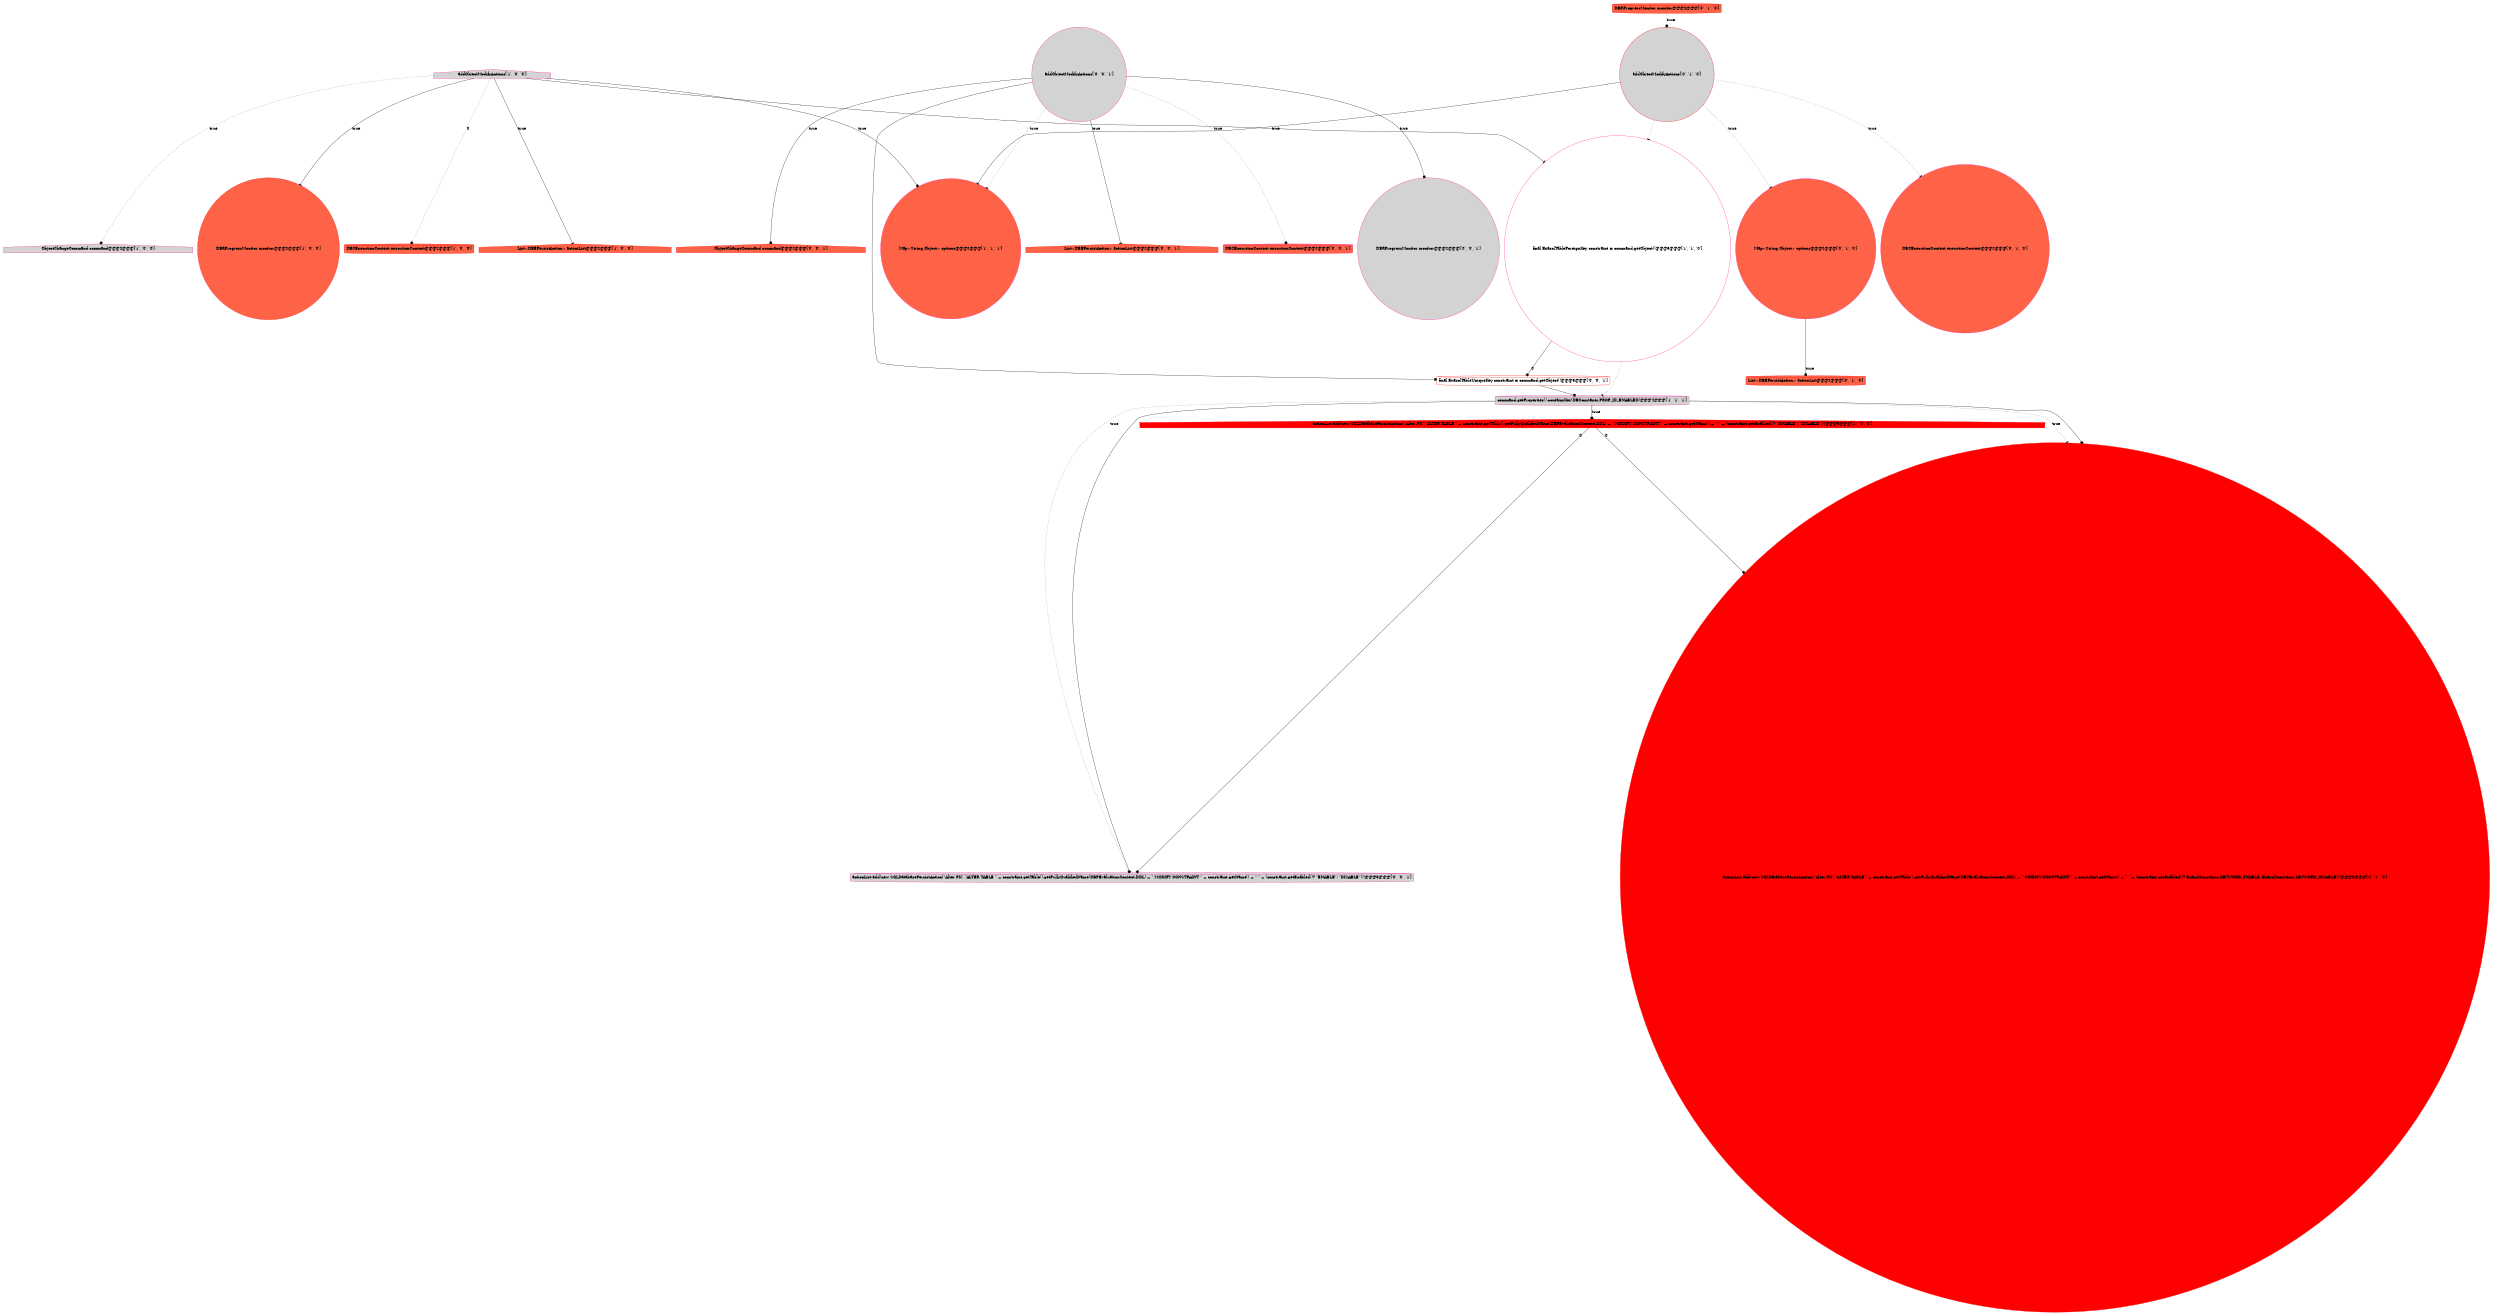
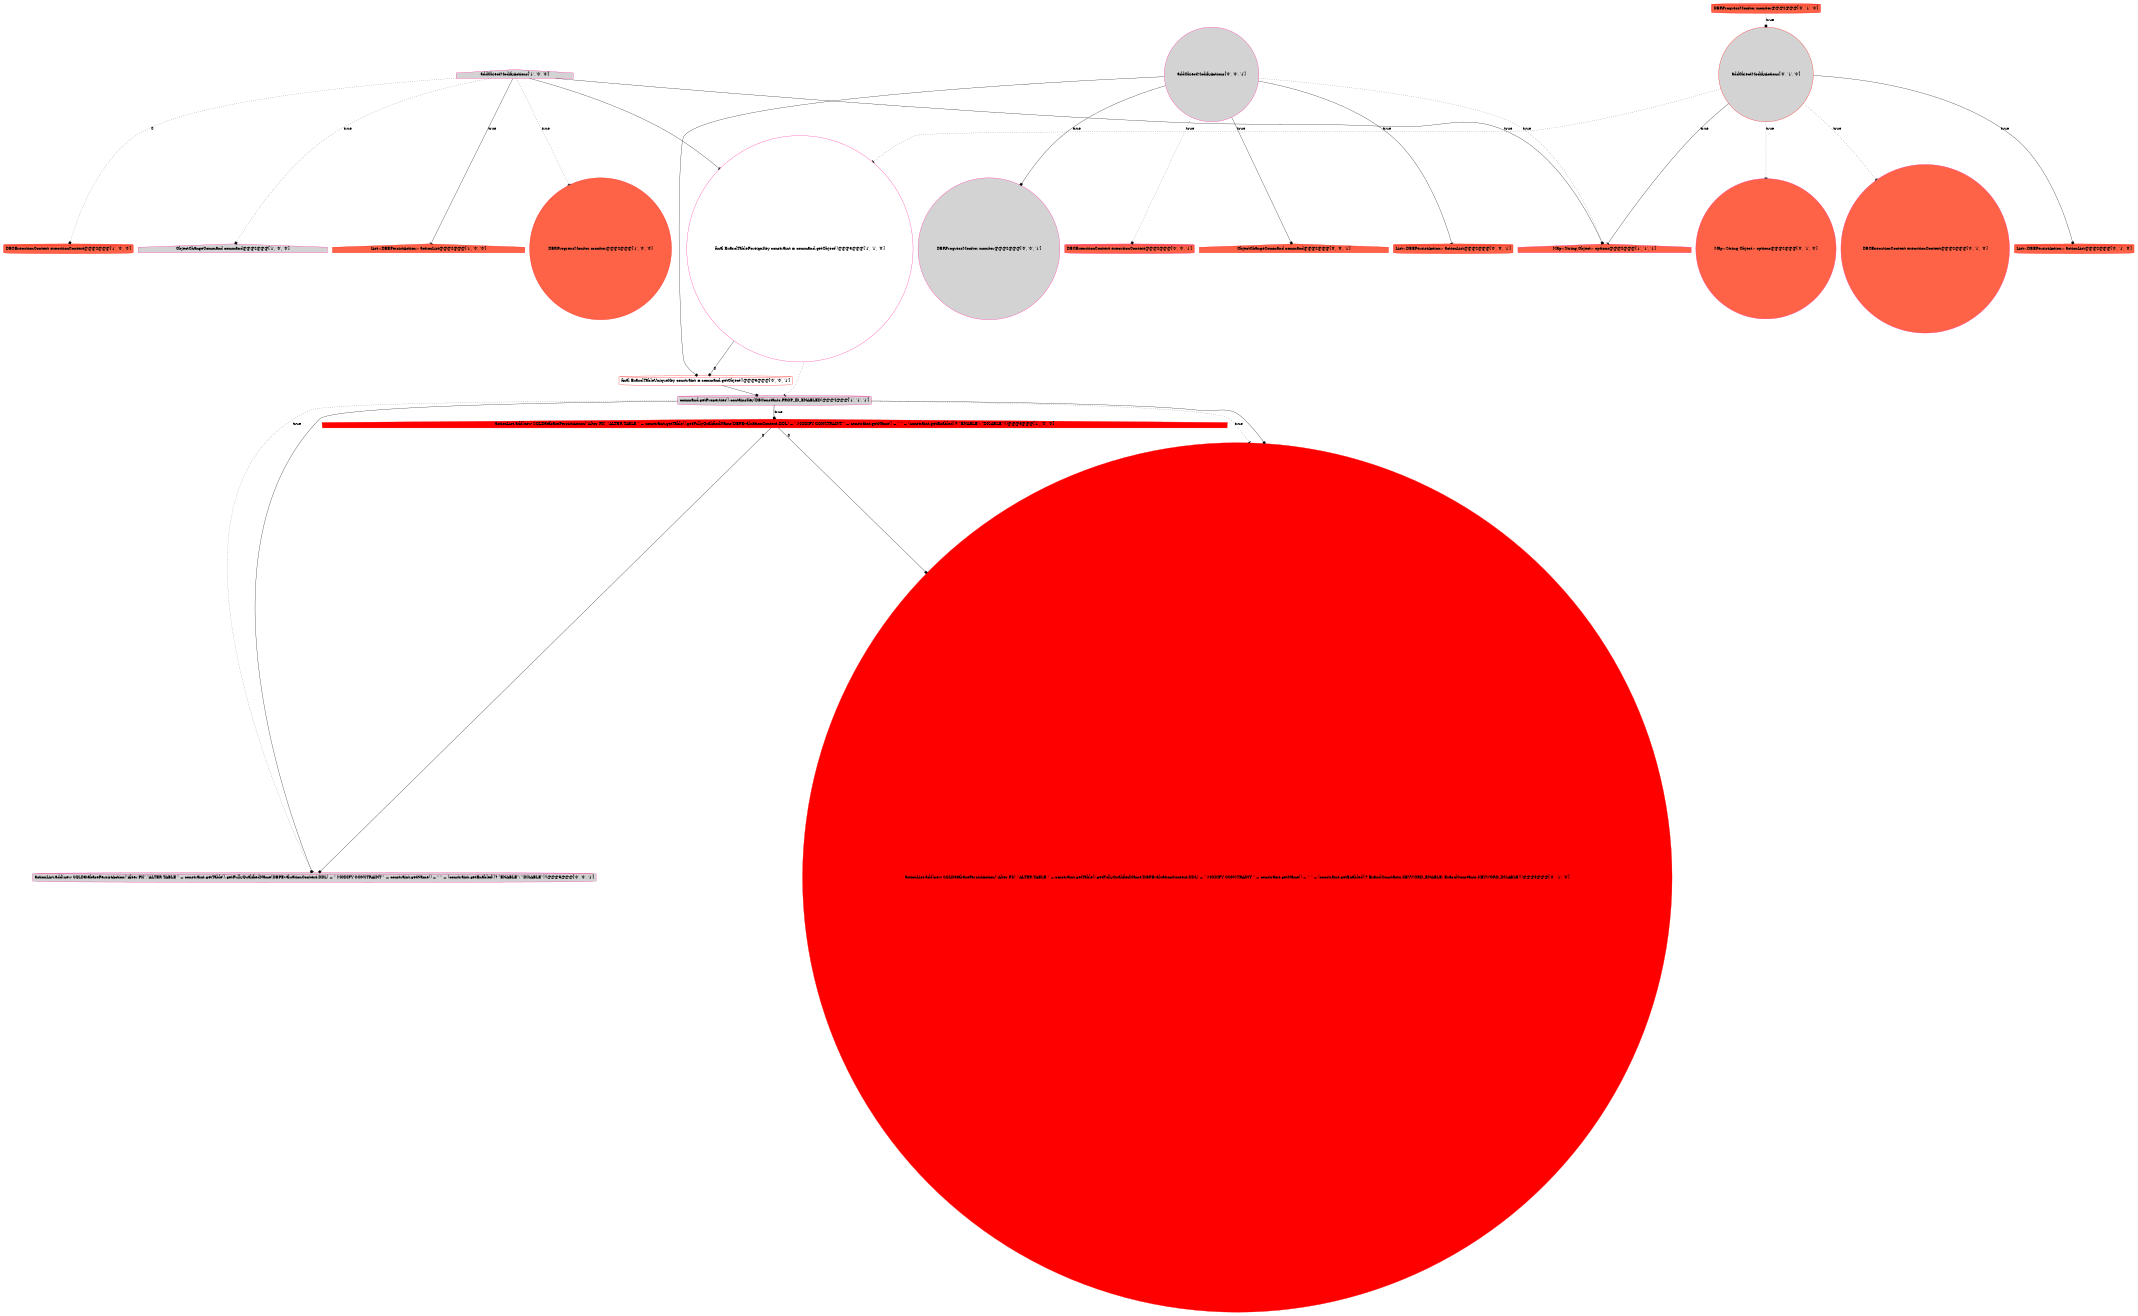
  digraph {
    node [color=red fillcolor=tomato shape=cylinder style=filled]
    edge [arrowhead=box style=solid]
    n1 [label="DBCExecutionContext executionContext@@@2@@@['1', '0', '0']"]
    n2 [color=deeppink fillcolor=lightgray label="ObjectChangeCommand command@@@2@@@['1', '0', '0']" shape=house]
    n3 [color=deeppink fillcolor=lightgray label="addObjectModifyActions['1', '0', '0']" shape=house]
    n4 [label="DBRProgressMonitor monitor@@@2@@@['1', '0', '0']" shape=circle]
-   n5 [color=deeppink label="Map<String,Object> options@@@2@@@['1', '1', '1']" shape=circle]
+   n5 [color=deeppink label="Map<String,Object> options@@@2@@@['1', '1', '1']" shape=house]
    n6 [color=deeppink fillcolor=white label="final ExasolTableForeignKey constraint = command.getObject()@@@3@@@['1', '1', '0']" shape=circle]
    n7 [label="List<DBEPersistAction> actionList@@@2@@@['1', '0', '0']" shape=house]
    n8 [fillcolor=white label="final ExasolTableUniqueKey constraint = command.getObject()@@@3@@@['0', '0', '1']"]
    n9 [color=deeppink fillcolor=lightgray label="command.getProperties().containsKey(DBConstants.PROP_ID_ENABLED)@@@4@@@['1', '1', '1']"]
    n10 [fillcolor=red label="actionList.add(new SQLDatabasePersistAction(\"Alter FK\",\"ALTER TABLE \" + constraint.getTable().getFullyQualifiedName(DBPEvaluationContext.DDL) + \" MODIFY CONSTRAINT \" + constraint.getName() + \" \" + (constraint.getEnabled()? \"ENABLE\": \"DISABLE\")))@@@5@@@['1', '0', '0']" shape=house]
    n11 [color=deeppink fillcolor=lightgray label="actionList.add(new SQLDatabasePersistAction(\"Alter PK\",\"ALTER TABLE \" + constraint.getTable().getFullyQualifiedName(DBPEvaluationContext.DDL) + \" MODIFY CONSTRAINT \" + constraint.getName() + \" \" + (constraint.getEnabled()? \"ENABLE\": \"DISABLE\")))@@@5@@@['0', '0', '1']"]
    n12 [fillcolor=red label="actionList.add(new SQLDatabasePersistAction(\"Alter FK\",\"ALTER TABLE \" + constraint.getTable().getFullyQualifiedName(DBPEvaluationContext.DDL) + \" MODIFY CONSTRAINT \" + constraint.getName() + \" \" + (constraint.getEnabled()? ExasolConstants.KEYWORD_ENABLE: ExasolConstants.KEYWORD_DISABLE)))@@@5@@@['0', '1', '0']" shape=circle]
    n13 [fillcolor=lightgray label="addObjectModifyActions['0', '1', '0']" shape=circle]
    n14 [color=deeppink label="Map<String,Object> options@@@2@@@['0', '1', '0']" shape=circle]
    n15 [color=deeppink label="DBCExecutionContext executionContext@@@2@@@['0', '1', '0']" shape=circle]
    n16 [label="List<DBEPersistAction> actionList@@@2@@@['0', '1', '0']"]
    n17 [label="DBRProgressMonitor monitor@@@2@@@['0', '1', '0']"]
    n18 [color=deeppink label="DBCExecutionContext executionContext@@@2@@@['0', '0', '1']"]
    n19 [color=deeppink fillcolor=lightgray label="DBRProgressMonitor monitor@@@2@@@['0', '0', '1']" shape=circle]
    n20 [color=deeppink fillcolor=lightgray label="addObjectModifyActions['0', '0', '1']" shape=circle]
    n21 [label="ObjectChangeCommand command@@@2@@@['0', '0', '1']" shape=house]
-   n22 [label="List<DBEPersistAction> actionList@@@2@@@['0', '0', '1']" shape=house]
+   n22 [label="List<DBEPersistAction> actionList@@@2@@@['0', '0', '1']"]
    n3 -> n1 [label=0 style=dotted]
    n3 -> n2 [label=true style=dotted]
-   n3 -> n4 [arrowhead=tee label=true]
+   n3 -> n4 [arrowhead=tee label=true style=dotted]
    n3 -> n5 [label=true]
    n3 -> n6 [arrowhead=tee]
    n3 -> n7 [arrowhead=tee label=true]
    n6 -> n8 [label=0]
    n6 -> n9 [arrowhead=tee style=dotted]
    n8 -> n9
    n9 -> n10
    n9 -> n10 [arrowhead=tee label=true style=dotted]
    n9 -> n11 [label=true style=dotted]
    n9 -> n11 [arrowhead=tee]
    n9 -> n12 [arrowhead=tee label=true style=dotted]
    n9 -> n12
    n10 -> n11 [label=0]
    n10 -> n12 [label=0]
    n13 -> n5 [arrowhead=tee label=true]
    n13 -> n6 [arrowhead=tee style=dotted]
    n13 -> n14 [arrowhead=tee label=true style=dotted]
    n13 -> n15 [arrowhead=tee label=true style=dotted]
-   n14 -> n16 [label=true]
+   n13 -> n16 [label=true]
    n17 -> n13 [label=true style=dotted]
    n20 -> n5 [arrowhead=tee label=true style=dotted]
    n20 -> n8
    n20 -> n18 [label=true style=dotted]
    n20 -> n19 [label=true]
    n20 -> n21 [label=true]
    n20 -> n22 [arrowhead=tee label=true]
  }
